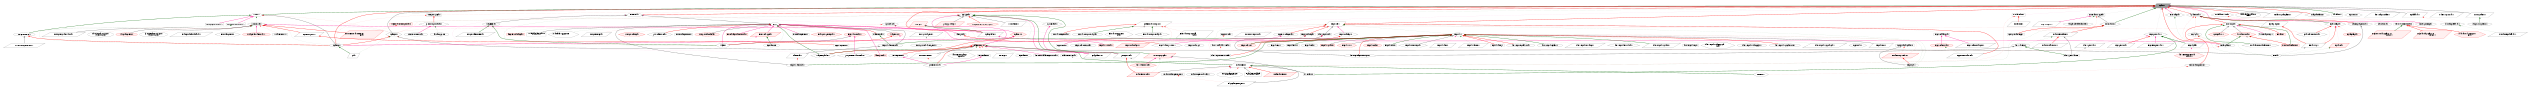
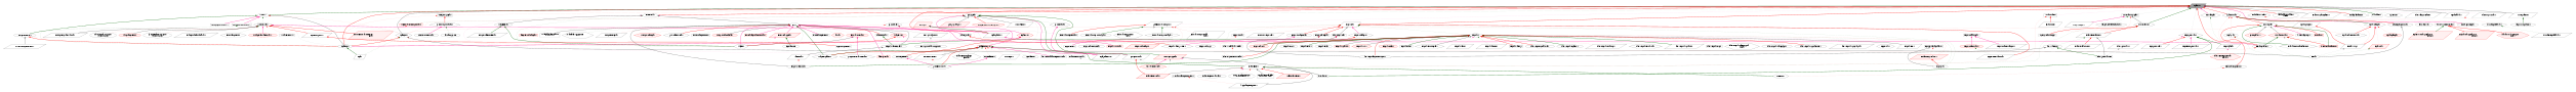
  digraph {
    node [color=grey40 fillcolor=white fontname=Helvetica fontsize=10 shape=parallelogram style=filled]
    edge [color=red dir=back fontname=Helvetica fontsize=10 labelfontname=Helvetica labelfontsize=10 style=bold]
    n1 [color=gray40 fillcolor=grey60 fontcolor=black height=0.2 label="SlateFwd.h" width=0.4]
    n2 [height=0.2 label="AssetEditorViewportLayout.h" width=0.4]
    n3 [height=0.2 label="BoneSelectionWidget.h" shape=ellipse width=0.4]
    n4 [height=0.2 label="SBoneMappingBase.h" shape=ellipse width=0.4]
    n5 [height=0.2 label="EditorEngine.h" shape=hexagon width=0.4]
    n6 [height=0.2 label="FindInBlueprintManager.h" shape=folder width=0.4]
    n7 [height=0.2 label="FindInBlueprints.h" shape=hexagon width=0.4]
    n8 [height=0.2 label="MultiBox.h" shape=ellipse width=0.4]
    n9 [height=0.2 label="SlateExtras.h" shape=ellipse width=0.4]
    n10 [height=0.2 label="SlateBasics.h" shape=hexagon width=0.4]
    n11 [height=0.2 label="SlateSharedPCH.h" width=0.4]
    n12 [height=0.2 label="NotificationManager.h" shape=folder width=0.4]
    n13 [height=0.2 label="PlayerController.h" shape=ellipse width=0.4]
    n14 [height=0.2 label="ReferenceSectionSelection\lWidget.h" shape=ellipse width=0.4]
    n15 [height=0.2 label="SBlueprintNamespaceEntry.h" width=0.4]
    n16 [height=0.2 label="SComponentClassCombo.h" shape=ellipse width=0.4]
    n17 [height=0.2 label="SFilterableObjectList.h" shape=hexagon width=0.4]
    n18 [height=0.2 label="SGraphActionMenu.h" shape=hexagon width=0.4]
    n19 [height=0.2 label="SGraphNode.h" width=0.4]
    n20 [height=0.2 label="SKeySelector.h" shape=folder width=0.4]
    n21 [height=0.2 label="SKismetInspector.h" shape=folder width=0.4]
    n22 [height=0.2 label="SLazyToolTip.h" shape=hexagon width=0.4]
    n23 [height=0.2 label="SRigVMDetailsInspector.h" width=0.4]
    n24 [height=0.2 label="STableTreeView.h" width=0.4]
    n25 [height=0.2 label="SVPBookmarkListView.h" width=0.4]
    n26 [height=0.2 label="TabManager.h" shape=ellipse width=0.4]
    n27 [height=0.2 label="ThumbnailSection.h" width=0.4]
    n28 [height=0.2 label="TouchInterface.h" shape=hexagon width=0.4]
    n29 [height=0.2 label="BaseAssetToolkit.h" width=0.4]
    n30 [height=0.2 label="EditorViewportLayoutFour\lPanes.h" shape=hexagon width=0.4]
    n31 [height=0.2 label="EditorViewportLayoutOnePane.h" shape=hexagon width=0.4]
    n32 [height=0.2 label="EditorViewportLayoutThree\lPanes.h" width=0.4]
    n33 [height=0.2 label="EditorViewportLayoutTwoPanes.h" shape=ellipse width=0.4]
    n34 [height=0.2 label="EditorViewportTabContent.h" shape=folder width=0.4]
    n35 [height=0.2 label="BookMarkTypeActions.h" width=0.4]
    n36 [height=0.2 label="Editor.h" shape=ellipse width=0.4]
    n37 [height=0.2 label="UnrealEd.h" shape=hexagon width=0.4]
    n38 [height=0.2 label="UnrealEdSharedPCH.h" shape=hexagon width=0.4]
    n39 [height=0.2 label="UnrealEdEngine.h" shape=ellipse width=0.4]
    n40 [height=0.2 label="GlobalNotification.h" width=0.4]
    n41 [height=0.2 label="ImaginaryBlueprintData.h" shape=folder width=0.4]
    n42 [height=0.2 label="ReplaceNodeReferencesHelper.h" shape=ellipse width=0.4]
    n43 [height=0.2 label="BlueprintEditor.h" width=0.4]
    n44 [height=0.2 label="BlueprintEditorSettings.h" width=0.4]
    n45 [height=0.2 label="MultiBoxBuilder.h" shape=ellipse width=0.4]
    n46 [height=0.2 label="SToolBarButtonBlock.h" shape=ellipse width=0.4]
    n47 [height=0.2 label="SToolBarComboButtonBlock.h" shape=folder width=0.4]
    n48 [height=0.2 label="SToolBarStackButtonBlock.h" shape=folder width=0.4]
    n49 [height=0.2 label="Slate.h" width=0.4]
    n50 [height=0.2 label="Engine.h" shape=ellipse width=0.4]
    n51 [height=0.2 label="EngineSharedPCH.h" shape=ellipse width=0.4]
    n52 [height=0.2 label="AsyncCompilationHelpers.h" shape=hexagon width=0.4]
    n53 [height=0.2 label="BodyInstance.h" shape=hexagon width=0.4]
    n54 [height=0.2 label="EngineMinimal.h" width=0.4]
    n55 [height=0.2 label="DebugCameraController.h" shape=ellipse width=0.4]
    n56 [height=0.2 label="DemoNetDriver.h" shape=ellipse width=0.4]
    n57 [height=0.2 label="GameModeBase.h" shape=hexagon width=0.4]
    n58 [height=0.2 label="GameplayStatics.h" width=0.4]
    n59 [height=0.2 label="LocalPlayer.h" shape=ellipse width=0.4]
    n60 [height=0.2 label="NetworkPhysicsComponent.h" shape=folder width=0.4]
    n61 [height=0.2 label="SSCSEditor.h" shape=hexagon width=0.4]
    n62 [height=0.2 label="SMyBlueprint.h" shape=folder width=0.4]
    n63 [height=0.2 label="GraphActionNode.h" width=0.4]
    n64 [height=0.2 label="SGraphEditorActionMenu.h" width=0.4]
    n65 [height=0.2 label="SGraphPalette.h" width=0.4]
    n66 [height=0.2 label="SRigVMActionMenu.h" width=0.4]
    n67 [height=0.2 label="DataflowGraphEditor.h" shape=folder width=0.4]
    n68 [height=0.2 label="DataflowSCommentNode.h" width=0.4]
    n69 [height=0.2 label="DataflowSNode.h" shape=folder width=0.4]
    n70 [height=0.2 label="DataflowSNodeFactories.h" shape=ellipse width=0.4]
    n71 [height=0.2 label="SGraphNodeDefault.h" shape=hexagon width=0.4]
    n72 [height=0.2 label="SGraphNodeK2Base.h" shape=folder width=0.4]
    n73 [height=0.2 label="SGraphNodeResizable.h" shape=folder width=0.4]
    n74 [height=0.2 label="SGraphPanel.h" shape=ellipse width=0.4]
    n75 [height=0.2 label="SGraphPin.h" shape=ellipse width=0.4]
    n76 [height=0.2 label="SRigVMGraphNode.h" shape=folder width=0.4]
    n77 [height=0.2 label="SoundSubmixGraphNode.h" width=0.4]
    n78 [height=0.2 label="SBlueprintDiff.h" width=0.4]
    n79 [height=0.2 label="SUntypedTableTreeView.h" shape=ellipse width=0.4]
    n80 [color=red fillcolor="#FFF0F0" height=0.2 label="AssetEditorToolkit.h" shape=folder width=0.4]
    n81 [height=0.2 label="ApplicationMode.h" width=0.4]
    n82 [color=red fillcolor="#FFF0F0" height=0.2 label="AudioAnalyzerRack.h" width=0.4]
    n83 [color=red fillcolor="#FFF0F0" height=0.2 label="BaseToolkit.h" shape=hexagon width=0.4]
    n84 [color=red fillcolor="#FFF0F0" height=0.2 label="GlobalEditorCommonCommands.h" shape=ellipse width=0.4]
    n85 [height=0.2 label="LayoutExtender.h" shape=hexagon width=0.4]
    n86 [height=0.2 label="LayoutService.h" shape=ellipse width=0.4]
    n87 [height=0.2 label="MiniCurveEditor.h" width=0.4]
    n88 [color=red fillcolor="#FFF0F0" height=0.2 label="SDockTab.h" width=0.4]
    n89 [color=red fillcolor="#FFF0F0" height=0.2 label="UnrealEdViewportToolbarContext.h" shape=folder width=0.4]
    n90 [color=red fillcolor="#FFF0F0" height=0.2 label="WorkflowTabManager.h" width=0.4]
    n91 [height=0.2 label="MediaThumbnailSection.h" shape=ellipse width=0.4]
    n92 [height=0.2 label="BookmarkSingleViewportActions.h" shape=ellipse width=0.4]
    n93 [color=red fillcolor="#FFF0F0" height=0.2 label="AnimGraphNode_Base.h" shape=hexagon width=0.4]
    n94 [height=0.2 label="AnimNodeEditModes.h" shape=hexagon width=0.4]
    n95 [height=0.2 label="BrushBuilderDragDropOp.h" shape=folder width=0.4]
    n96 [color=red fillcolor="#FFF0F0" height=0.2 label="DisplayClusterObjectRef.h" shape=ellipse width=0.4]
    n97 [color=red fillcolor="#FFF0F0" height=0.2 label="EdModeInteractiveToolsContext.h" shape=folder width=0.4]
    n98 [color=red fillcolor="#FFF0F0" height=0.2 label="EditorModeManager.h" width=0.4]
    n99 [height=0.2 label="FractureTool.cpp" shape=ellipse width=0.4]
    n100 [color=red fillcolor="#FFF0F0" height=0.2 label="EditorViewportClient.h" shape=ellipse width=0.4]
    n101 [height=0.2 label="ExportTextDragDropOp.h" shape=folder width=0.4]
-   n102 [color=red fillcolor="#FFF0F0" height=0.2 label="ExternalDirtyActorsTracker.h" shape=hexagon width=0.4]
+   n102 [color=red fillcolor="#FFF0F0" height=0.2 label="Texture.h" shape=hexagon width=0.4]
    n103 [height=0.2 label="GameModeInfoCustomizer.h" shape=hexagon width=0.4]
    n104 [color=red fillcolor="#FFF0F0" height=0.2 label="LegacyEdModeInterfaces.h" shape=folder width=0.4]
    n105 [height=0.2 label="MovieSceneDirectorBlueprint\lConditionUtils.h" shape=folder width=0.4]
    n106 [height=0.2 label="MovieSceneDynamicBinding\lUtils.h" shape=hexagon width=0.4]
    n107 [color=red fillcolor="#FFF0F0" height=0.2 label="PersonaModule.h" shape=folder width=0.4]
    n108 [color=red fillcolor="#FFF0F0" height=0.2 label="SGraphPinNumSlider.h" shape=folder width=0.4]
    n109 [height=0.2 label="SGraphPinVector2DSlider.h" shape=ellipse width=0.4]
    n110 [height=0.2 label="SGraphPinVectorSlider.h" shape=ellipse width=0.4]
    n111 [height=0.2 label="SVector2DSlider.h" shape=folder width=0.4]
    n112 [height=0.2 label="SVector4Slider.h" shape=folder width=0.4]
    n113 [height=0.2 label="SubTrackEditorBase.h" width=0.4]
    n114 [color=red fillcolor="#FFF0F0" height=0.2 label="UnrealEdMisc.h" shape=ellipse width=0.4]
    n115 [height=0.2 label="DisplayClusterEditorEngine.h" width=0.4]
    n116 [height=0.2 label="AnimationEditorViewportClient.h" shape=hexagon width=0.4]
    n117 [height=0.2 label="SVectorSlider.h" width=0.4]
    n118 [height=0.2 label="SGraphPinVector4MultiBox.h" shape=hexagon width=0.4]
    n119 [height=0.2 label="AudioEditorModule.h" shape=hexagon width=0.4]
    n120 [height=0.2 label="BlueprintEditorModule.h" shape=folder width=0.4]
    n121 [height=0.2 label="BlueprintEditorSharedTab\lFactories.h" shape=hexagon width=0.4]
    n122 [height=0.2 label="FindInGraph.h" width=0.4]
    n123 [height=0.2 label="FractureEditor.h" shape=ellipse width=0.4]
    n124 [height=0.2 label="ISoundClassEditor.h" shape=ellipse width=0.4]
    n125 [height=0.2 label="ISoundCueEditor.h" shape=folder width=0.4]
    n126 [height=0.2 label="ISoundSubmixEditor.h" width=0.4]
    n127 [height=0.2 label="RigVMCompilerResultsTabSummoner.h" shape=folder width=0.4]
    n128 [height=0.2 label="BPVariableDragDropAction.h" width=0.4]
    n129 [height=0.2 label="BlueprintDragDropMenuItem.h" shape=ellipse width=0.4]
    n130 [color=red fillcolor="#FFF0F0" height=0.2 label="BlueprintEditorModes.h" width=0.4]
    n131 [height=0.2 label="IDisplayClusterConfigurator\lBlueprintEditor.h" shape=ellipse width=0.4]
    n132 [height=0.2 label="MyBlueprintItemDragDropAction.h" shape=folder width=0.4]
    n133 [height=0.2 label="SBlueprintEditorSelected\lDebugObjectWidget.h" shape=folder width=0.4]
    n134 [color=red fillcolor="#FFF0F0" height=0.2 label="WidgetBlueprintEditor.h" width=0.4]
    n135 [height=0.2 label="BlueprintTypePromotion.h" width=0.4]
    n136 [height=0.2 label="RigVMNewEditor.h" shape=ellipse width=0.4]
    n137 [height=0.2 label="SRigVMActionMenu.cpp" shape=folder width=0.4]
    n138 [height=0.2 label="RigVMGraphDetailCustomization.h" shape=ellipse width=0.4]
    n139 [height=0.2 label="ConstraintChannelCurveModel.h" width=0.4]
    n140 [height=0.2 label="GPUSkinCacheVisualization\lMenuCommands.h" shape=ellipse width=0.4]
    n141 [height=0.2 label="GraphEditorActions.h" width=0.4]
    n142 [color=red fillcolor="#FFF0F0" height=0.2 label="KeyframeTrackEditor.h" shape=ellipse width=0.4]
    n143 [height=0.2 label="RayTracingDebugVisualization\lMenuCommands.h" shape=ellipse width=0.4]
    n144 [color=red fillcolor="#FFF0F0" height=0.2 label="SCommonEditorViewportToolbar\lBase.h" width=0.4]
    n145 [height=0.2 label="SFixedSampledSequenceRuler.h" width=0.4]
    n146 [height=0.2 label="SGridLineSpacingList.h" shape=hexagon width=0.4]
    n147 [color=red fillcolor="#FFF0F0" height=0.2 label="SInteractiveCurveEditorView.h" shape=ellipse width=0.4]
    n148 [height=0.2 label="SNumericDropDown.h" shape=folder width=0.4]
    n149 [height=0.2 label="SUniformToolbarButtonBlock.h" width=0.4]
    n150 [height=0.2 label="GroomBindingCompiler.h" shape=ellipse width=0.4]
    n151 [height=0.2 label="Texture2DArray.cpp" shape=ellipse width=0.4]
    n152 [color=red fillcolor="#FFF0F0" height=0.2 label="BodySetup.h" shape=folder width=0.4]
    n153 [color=red fillcolor="#FFF0F0" height=0.2 label="ISMComponentDescriptor.h" shape=folder width=0.4]
    n154 [color=red fillcolor="#FFF0F0" height=0.2 label="LandscapeProxy.h" shape=hexagon width=0.4]
    n155 [height=0.2 label="PhysicsThreadLibrary.h" shape=folder width=0.4]
    n156 [color=red fillcolor="#FFF0F0" height=0.2 label="PrimitiveComponent.h" shape=hexagon width=0.4]
    n157 [height=0.2 label="SplineMeshComponentDescriptor.h" shape=hexagon width=0.4]
    n158 [color=red fillcolor="#FFF0F0" height=0.2 label="GameMode.h" width=0.4]
    n159 [color=red fillcolor="#FFF0F0" height=0.2 label="GameStateBase.h" shape=ellipse width=0.4]
    n160 [color=red fillcolor="#FFF0F0" height=0.2 label="ChaosSimModuleManagerAsync\lCallback.h" width=0.4]
    n161 [color=red fillcolor="#FFF0F0" height=0.2 label="ChaosVehicleManagerAsync\lCallback.h" width=0.4]
    n162 [color=red fillcolor="#FFF0F0" height=0.2 label="MoverNetworkPhysicsLiaison\lBase.h" shape=hexagon width=0.4]
    n163 [color=red fillcolor="#FFF0F0" height=0.2 label="SRigVMEditorGraphExplorer\lTreeView.h" shape=hexagon width=0.4]
    n164 [height=0.2 label="DataflowEditor.h" shape=folder width=0.4]
    n165 [color=red fillcolor="#FFF0F0" height=0.2 label="SGraphNodeKnot.h" shape=ellipse width=0.4]
    n166 [height=0.2 label="SGraphNodeK2Composite.h" shape=ellipse width=0.4]
    n167 [color=red fillcolor="#FFF0F0" height=0.2 label="SGraphNodeK2Default.h" width=0.4]
    n168 [height=0.2 label="SGraphNodeK2Var.h" shape=ellipse width=0.4]
    n169 [color=red fillcolor="#FFF0F0" height=0.2 label="SGraphNodeComment.h" shape=ellipse width=0.4]
    n170 [height=0.2 label="SGraphNodeDocumentation.h" width=0.4]
    n171 [color=red fillcolor="#FFF0F0" height=0.2 label="ConnectionDrawingPolicy.h" width=0.4]
    n172 [height=0.2 label="DataflowSPin.h" shape=hexagon width=0.4]
    n173 [height=0.2 label="GraphSplineOverlapResult.h" shape=folder width=0.4]
    n174 [height=0.2 label="SGraphPinBool.h" width=0.4]
    n175 [height=0.2 label="SGraphPinColor.h" shape=ellipse width=0.4]
    n176 [height=0.2 label="SGraphPinEnum.h" shape=folder width=0.4]
    n177 [height=0.2 label="SGraphPinExec.h" shape=ellipse width=0.4]
    n178 [color=red fillcolor="#FFF0F0" height=0.2 label="SGraphPinNameList.h" shape=folder width=0.4]
    n179 [color=red fillcolor="#FFF0F0" height=0.2 label="SGraphPinNum.h" shape=hexagon width=0.4]
    n180 [color=red fillcolor="#FFF0F0" height=0.2 label="SGraphPinObject.h" shape=ellipse width=0.4]
    n181 [height=0.2 label="SGraphPinString.h" shape=folder width=0.4]
    n182 [height=0.2 label="SGraphPinStructInstance.h" shape=hexagon width=0.4]
    n183 [height=0.2 label="SGraphPinVector.h" width=0.4]
    n184 [height=0.2 label="SGraphPinVector2D.h" width=0.4]
    n185 [height=0.2 label="SGraphPinVector4.h" shape=folder width=0.4]
    n186 [height=0.2 label="SRigVMGraphChangePinType.h" shape=ellipse width=0.4]
    n187 [height=0.2 label="SRigVMGraphPinCategory.h" shape=ellipse width=0.4]
    n188 [height=0.2 label="SRigVMGraphPinCurveFloat.h" width=0.4]
    n189 [height=0.2 label="SRigVMGraphPinEnumPicker.h" shape=hexagon width=0.4]
    n190 [height=0.2 label="SRigVMGraphPinNameList.h" width=0.4]
    n191 [height=0.2 label="SRigVMGraphPinQuat.h" shape=folder width=0.4]
    n192 [height=0.2 label="SRigVMGraphPinUserDataName\lSpace.h" shape=hexagon width=0.4]
    n193 [height=0.2 label="SRigVMGraphPinUserDataPath.h" shape=ellipse width=0.4]
    n194 [height=0.2 label="SRigVMGraphPinVariableBinding.h" shape=ellipse width=0.4]
    n195 [height=0.2 label="SRigVMGraphPinVariableName.h" width=0.4]
    n196 [height=0.2 label="SRigVMSwapFunctionsWidget.h" shape=folder width=0.4]
    n197 [height=0.2 label="SRigVMNodePreviewWidget.h" shape=folder width=0.4]
    n198 [height=0.2 label="SUntypedDiffTableTreeView.h" width=0.4]
    n199 [color=red fillcolor="#FFF0F0" height=0.2 label="RigVMNewEditorMode.h" shape=hexagon width=0.4]
    n1 -> n2 [color=deeppink style=dotted]
    n1 -> n3 [style=dotted]
    n1 -> n4 [color=deeppink]
    n1 -> n5
    n1 -> n6 [color=gray40 style=dotted]
    n1 -> n7 [color=darkgreen]
    n1 -> n8 [color=darkgreen]
    n1 -> n9
    n1 -> n10 [color=gray40]
    n1 -> n11
    n1 -> n12 [style=dotted]
    n1 -> n13
    n1 -> n14
    n1 -> n15 [color=gray40]
    n1 -> n16
    n1 -> n17
    n1 -> n18 [color=gray40 style=dotted]
    n1 -> n19
    n1 -> n20 [color=darkgreen]
    n1 -> n21 [color=deeppink style=dotted]
    n1 -> n22 [color=darkgreen style=dotted]
    n1 -> n23 [color=deeppink style=dotted]
    n1 -> n24 [color=gray40]
    n1 -> n25 [color=deeppink style=dotted]
    n1 -> n26 [color=darkgreen style=dotted]
    n1 -> n27 [color=gray40]
    n1 -> n28 [color=deeppink]
    n2 -> n29 [style=dotted]
    n2 -> n30 [color=gray40 style=dotted]
    n2 -> n31 [color=darkgreen]
    n2 -> n32 [style=dotted]
    n2 -> n33 [color=darkgreen]
    n2 -> n34
    n3 -> n4 [style=dotted]
    n5 -> n35 [color=deeppink style=dotted]
    n5 -> n36 [color=gray40]
    n5 -> n37 [color=darkgreen style=dotted]
    n5 -> n38 [color=deeppink style=dotted]
    n5 -> n39 [color=gray40]
    n6 -> n7 [color=gray40]
    n6 -> n40 [color=deeppink]
    n6 -> n41 [style=dotted]
    n6 -> n42 [color=darkgreen style=dotted]
    n7 -> n41
    n7 -> n43 [color=darkgreen style=dotted]
    n7 -> n44
    n8 -> n9 [color=gray40]
    n8 -> n10 [style=dotted]
    n8 -> n45 [color=darkgreen style=dotted]
    n8 -> n46 [color=darkgreen]
    n8 -> n47 [color=deeppink]
    n8 -> n48 [color=deeppink]
    n9 -> n49 [color=darkgreen]
    n10 -> n9
    n10 -> n37 [style=dotted]
    n10 -> n49 [color=darkgreen style=dotted]
    n10 -> n50 [color=gray40]
    n11 -> n51 [color=deeppink]
    n12 -> n9 [style=dotted]
    n12 -> n52
    n13 -> n51 [style=dotted]
    n13 -> n53
    n13 -> n54 [style=dotted]
    n13 -> n55
    n13 -> n56 [color=gray40 style=dotted]
    n13 -> n57 [color=darkgreen]
    n13 -> n58 [color=darkgreen style=dotted]
    n13 -> n59 [style=dotted]
    n13 -> n60 [color=deeppink style=dotted]
    n16 -> n61 [style=dotted]
    n18 -> n62 [color=darkgreen]
    n18 -> n63
    n18 -> n64 [color=deeppink]
    n18 -> n65 [color=darkgreen]
    n18 -> n66 [color=deeppink style=dotted]
    n19 -> n67 [color=darkgreen style=dotted]
    n19 -> n68
    n19 -> n69 [style=dotted]
    n19 -> n70
    n19 -> n71 [color=deeppink]
    n19 -> n72
    n19 -> n73 [color=gray40 style=dotted]
    n19 -> n74 [color=darkgreen style=dotted]
    n19 -> n75 [color=darkgreen style=dotted]
    n19 -> n76 [color=gray40]
    n19 -> n77 [style=dotted]
    n21 -> n43 [style=dotted]
    n21 -> n78
    n24 -> n79 [style=dotted]
    n26 -> n9 [color=deeppink style=dotted]
    n26 -> n10 [style=dotted]
    n26 -> n11 [style=dotted]
    n26 -> n29 [color=deeppink]
    n26 -> n80 [color=gray40 style=dotted]
    n26 -> n81 [color=darkgreen]
    n26 -> n82 [color=gray40]
    n26 -> n83 [color=deeppink]
    n26 -> n84
    n26 -> n85 [color=darkgreen style=dotted]
    n26 -> n86 [color=gray40 style=dotted]
    n26 -> n87 [color=gray40]
    n26 -> n88 [color=gray40 style=dotted]
    n26 -> n89 [color=darkgreen style=dotted]
    n26 -> n90 [color=darkgreen]
    n27 -> n91 [color=darkgreen]
    n28 -> n50 [color=darkgreen style=dotted]
    n35 -> n92 [color=gray40 style=dotted]
    n36 -> n35 [color=darkgreen style=dotted]
    n36 -> n37 [color=deeppink]
    n36 -> n38 [color=darkgreen]
    n36 -> n93 [color=gray40 style=dotted]
    n36 -> n94
    n36 -> n95 [color=darkgreen style=dotted]
    n36 -> n96 [color=gray40]
    n36 -> n97 [color=deeppink]
    n36 -> n98 [color=deeppink]
    n36 -> n99 [color=darkgreen style=dotted]
    n36 -> n100 [color=deeppink style=dotted]
    n36 -> n101 [color=deeppink]
    n36 -> n102 [color=gray40 style=dotted]
    n36 -> n103 [style=dotted]
    n36 -> n104 [color=darkgreen style=dotted]
    n36 -> n105 [color=gray40]
    n36 -> n106 [color=darkgreen style=dotted]
    n36 -> n107 [color=deeppink]
    n36 -> n108 [color=deeppink]
    n36 -> n109 [color=gray40]
    n36 -> n110 [color=gray40]
    n36 -> n111
    n36 -> n112 [color=deeppink]
    n36 -> n113 [style=dotted]
    n36 -> n114 [color=gray40]
    n39 -> n37 [color=darkgreen]
    n39 -> n115 [color=darkgreen]
    n43 -> n61 [color=darkgreen]
    n43 -> n62 [color=darkgreen style=dotted]
    n43 -> n128 [color=gray40]
    n43 -> n129 [color=deeppink style=dotted]
    n43 -> n130 [color=gray40]
    n43 -> n131 [style=dotted]
    n43 -> n132 [style=dotted]
    n43 -> n133 [color=gray40]
    n43 -> n134
    n44 -> n135
    n44 -> n136 [color=darkgreen style=dotted]
    n44 -> n137 [color=gray40]
    n45 -> n9 [color=gray40 style=dotted]
    n45 -> n10 [color=gray40 style=dotted]
    n45 -> n11 [color=deeppink]
    n45 -> n46 [color=gray40 style=dotted]
    n45 -> n139 [color=gray40]
    n45 -> n140 [style=dotted]
    n45 -> n141
    n45 -> n142 [color=gray40]
    n45 -> n143 [style=dotted]
    n45 -> n144
    n45 -> n145 [color=gray40 style=dotted]
    n45 -> n146 [color=darkgreen style=dotted]
    n45 -> n147 [color=deeppink]
    n45 -> n148 [style=dotted]
    n46 -> n9
    n46 -> n149 [color=gray40]
    n47 -> n9 [color=darkgreen style=dotted]
    n51 -> n38 [style=dotted]
    n52 -> n150 [color=deeppink]
    n52 -> n151 [color=darkgreen style=dotted]
    n53 -> n51
    n53 -> n152
    n53 -> n153 [color=darkgreen]
    n53 -> n154 [color=gray40]
    n53 -> n155 [color=deeppink]
    n53 -> n156 [color=gray40]
    n53 -> n157 [color=darkgreen]
    n54 -> n50 [color=gray40 style=dotted]
    n55 -> n50 [color=gray40]
    n57 -> n54
    n57 -> n103
    n57 -> n158 [color=deeppink style=dotted]
    n57 -> n159 [style=dotted]
    n58 -> n54
    n59 -> n50 [color=darkgreen style=dotted]
    n59 -> n51 [style=dotted]
    n60 -> n160 [color=darkgreen]
    n60 -> n161
    n60 -> n162
    n65 -> n163 [color=deeppink style=dotted]
    n66 -> n137 [color=gray40 style=dotted]
    n69 -> n164 [style=dotted]
    n70 -> n164 [color=deeppink]
    n71 -> n165
    n72 -> n166 [style=dotted]
    n72 -> n167 [color=darkgreen style=dotted]
    n72 -> n168 [color=deeppink style=dotted]
    n73 -> n169 [color=deeppink]
    n73 -> n170 [color=deeppink]
    n75 -> n74 [color=darkgreen style=dotted]
    n75 -> n108 [color=darkgreen style=dotted]
    n75 -> n109 [color=darkgreen]
    n75 -> n110 [color=darkgreen]
    n75 -> n118 [color=deeppink]
    n75 -> n138
    n75 -> n165 [color=darkgreen]
    n75 -> n171 [style=dotted]
    n75 -> n172 [color=deeppink style=dotted]
    n75 -> n173 [color=deeppink style=dotted]
    n75 -> n174 [color=gray40]
    n75 -> n175 [color=gray40 style=dotted]
    n75 -> n176 [color=darkgreen]
    n75 -> n177 [color=darkgreen style=dotted]
    n75 -> n178 [color=gray40]
    n75 -> n179 [color=gray40]
    n75 -> n180 [color=deeppink style=dotted]
    n75 -> n181 [color=darkgreen]
    n75 -> n182 [color=gray40]
    n75 -> n183 [color=deeppink style=dotted]
    n75 -> n184 [color=darkgreen style=dotted]
    n75 -> n185
    n75 -> n186
    n75 -> n187 [color=darkgreen]
    n75 -> n188 [style=dotted]
    n75 -> n189 [color=gray40 style=dotted]
    n75 -> n190 [color=darkgreen]
    n75 -> n191 [style=dotted]
    n75 -> n192 [color=gray40 style=dotted]
    n75 -> n193 [style=dotted]
    n75 -> n194
    n75 -> n195 [color=darkgreen style=dotted]
    n75 -> n196
    n76 -> n138 [color=gray40]
    n76 -> n196 [style=dotted]
    n76 -> n197 [color=deeppink style=dotted]
    n79 -> n198 [color=darkgreen style=dotted]
    n80 -> n29 [color=deeppink]
    n80 -> n38 [color=darkgreen]
    n80 -> n43 [color=darkgreen]
    n80 -> n107 [style=dotted]
    n80 -> n116 [color=deeppink style=dotted]
    n80 -> n119
    n80 -> n120 [color=darkgreen style=dotted]
    n80 -> n121 [color=darkgreen style=dotted]
    n80 -> n122 [style=dotted]
    n80 -> n123 [color=darkgreen style=dotted]
    n80 -> n124
    n80 -> n125 [style=dotted]
    n80 -> n126 [color=gray40]
    n80 -> n127 [color=deeppink]
    n81 -> n130
    n81 -> n199 [color=gray40 style=dotted]
    n83 -> n38
    n83 -> n80 [color=deeppink]
    n85 -> n81 [color=deeppink]
    n86 -> n9 [style=dotted]
    n86 -> n10 [style=dotted]
    n86 -> n11 [color=deeppink style=dotted]
    n86 -> n80 [color=gray40 style=dotted]
    n88 -> n9 [color=deeppink]
    n88 -> n11 [color=darkgreen]
    n88 -> n34 [color=gray40 style=dotted]
    n89 -> n144 [style=dotted]
    n90 -> n43 [color=deeppink style=dotted]
    n90 -> n62 [color=gray40]
    n90 -> n130 [color=gray40 style=dotted]
    n90 -> n199 [color=deeppink]
    n98 -> n37 [color=deeppink style=dotted]
    n98 -> n99 [color=darkgreen]
    n100 -> n37 [color=gray40]
    n100 -> n38 [color=deeppink style=dotted]
    n100 -> n116 [color=deeppink]
    n109 -> n117 [color=gray40]
    n111 -> n109 [color=darkgreen]
    n112 -> n118
    n114 -> n37
    n114 -> n80 [color=deeppink style=dotted]
    n117 -> n110 [style=dotted]
    n120 -> n43 [color=gray40 style=dotted]
    n124 -> n119 [color=deeppink]
    n125 -> n119 [color=deeppink]
    n126 -> n119 [style=dotted]
    n132 -> n128 [style=dotted]
    n136 -> n137 [color=darkgreen]
    n136 -> n138 [color=gray40]
    n141 -> n67
    n156 -> n51 [color=darkgreen]
    n156 -> n54 [color=darkgreen style=dotted]
    n156 -> n153
    n156 -> n157 [color=gray40 style=dotted]
    n158 -> n50 [color=darkgreen style=dotted]
    n169 -> n68 [color=darkgreen style=dotted]
    n171 -> n74
    n173 -> n74 [color=gray40]
    n173 -> n171 [style=dotted]
    n197 -> n196 [style=dotted]
  }
